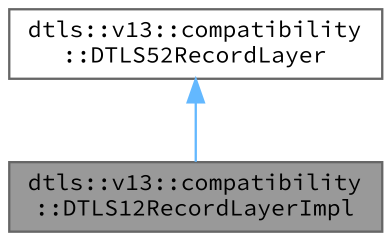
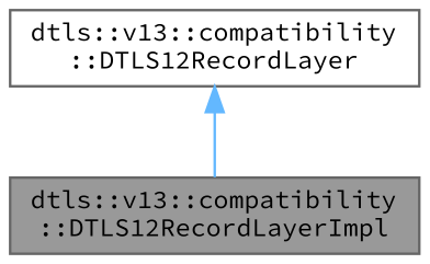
  digraph {
    fontname="Source Code Pro"
    node [color=gray40 fontname="Source Code Pro" fontsize=10 shape=box style=filled]
    n1 [fillcolor=grey60 fontcolor=black height=0.2 label="dtls::v13::compatibility\l::DTLS12RecordLayerImpl" width=0.4]
-   n2 [fillcolor=white height=0.2 label="dtls::v13::compatibility\l::DTLS52RecordLayer" width=0.4]
+   n2 [fillcolor=white height=0.2 label="dtls::v13::compatibility\l::DTLS12RecordLayer" width=0.4]
    n2 -> n1 [color=steelblue1 dir=back fontname="Source Code Pro" fontsize=10 labelfontname=Helvetica labelfontsize=10 style=solid]
  }
